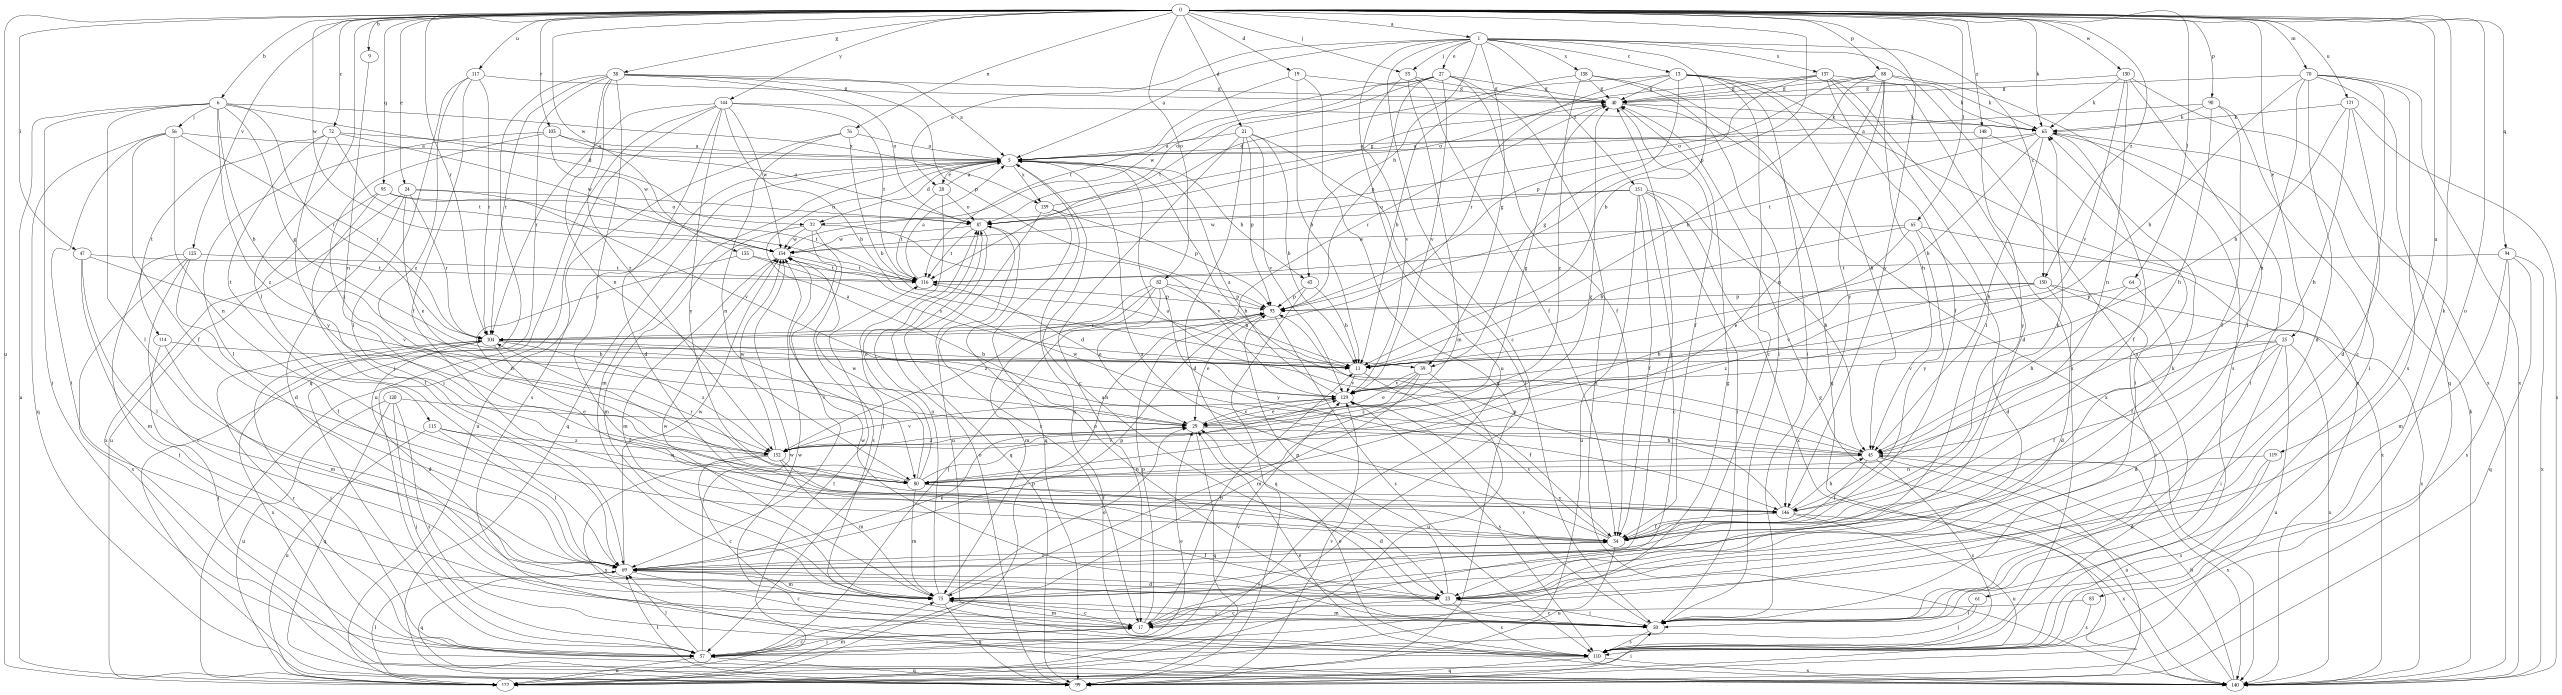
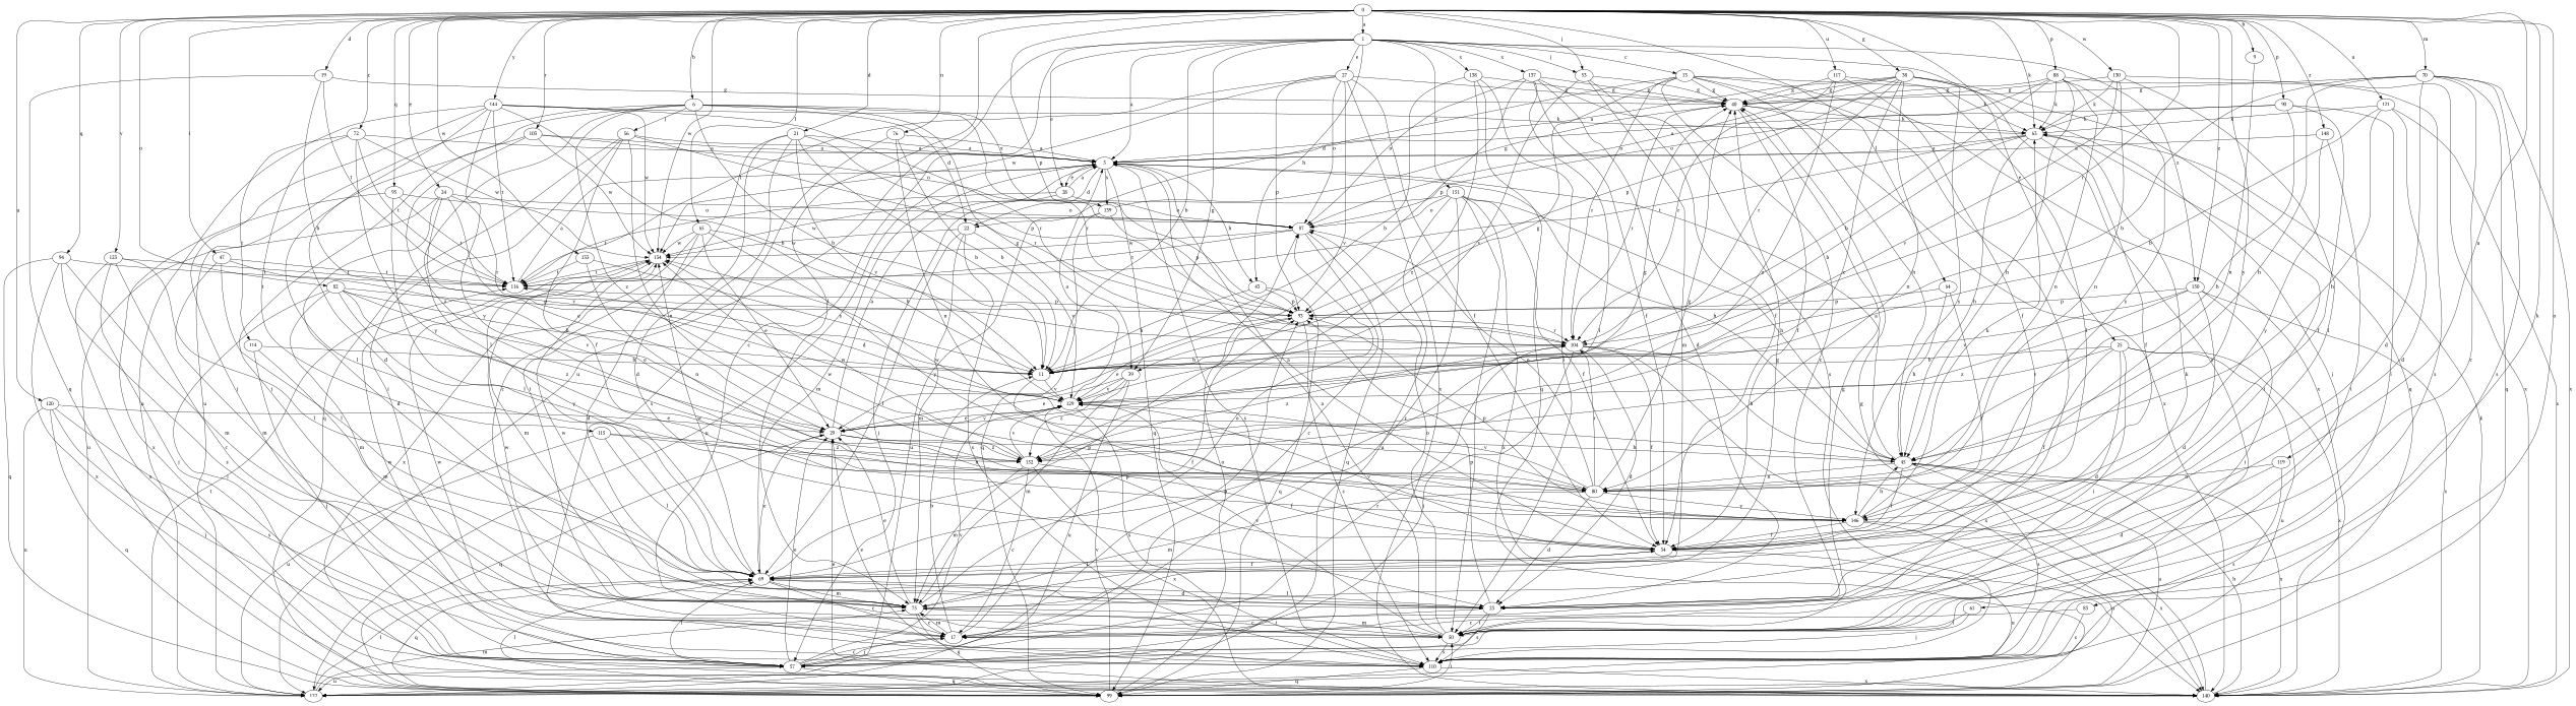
  strict digraph {
    fontname="PT Serif"
    node [fontname="PT Serif"]
    edge [fontname="PT Serif"]
    0
    1
    6
    9
    n5 [label=72]
    19
    21
    24
    25
    38
    47
    53
    61
    63
    64
    65
    69
    70
    76
    82
    83
    88
    90
    93
    94
    95
    103
    104
    117
    119
    120
    121
    123
    130
    133
    134
    144
    146
    148
    150
    5
    11
    13
    17
    27
    28
    39
    43
    110
    122
    137
    138
    151
    22
    139
    56
    57
    152
    80
    114
    115
    116
    99
    40
    129
    50
    23
    29
    87
    34
    140
    75
    45
    0 -> 1 [label=a]
    0 -> 6 [label=b]
    0 -> 9 [label=b]
    0 -> n5 [label=c]
    0 -> 19 [label=d]
    0 -> 21 [label=d]
    0 -> 24 [label=e]
    0 -> 25 [label=e]
    0 -> 38 [label=g]
    0 -> 47 [label=i]
    0 -> 53 [label=j]
    0 -> 61 [label=k]
    0 -> 63 [label=k]
    0 -> 64 [label=l]
    0 -> 65 [label=l]
    0 -> 69 [label=l]
    0 -> 70 [label=m]
    0 -> 76 [label=n]
    0 -> 82 [label=o]
    0 -> 83 [label=o]
    0 -> 88 [label=p]
    0 -> 90 [label=p]
    0 -> 93 [label=p]
    0 -> 94 [label=q]
    0 -> 95 [label=q]
    0 -> 103 [label=r]
    0 -> 104 [label=r]
    0 -> 117 [label=u]
    0 -> 119 [label=u]
-   0 -> 122 [label=u]
+   0 -> 120 [label=u]
    0 -> 121 [label=u]
    0 -> 123 [label=v]
    0 -> 130 [label=w]
    0 -> 133 [label=w]
    0 -> 134 [label=w]
    0 -> 144 [label=y]
    0 -> 146 [label=y]
    0 -> 148 [label=z]
    0 -> 150 [label=z]
    1 -> 53 [label=j]
    1 -> 150 [label=z]
    1 -> 5 [label=a]
    1 -> 11 [label=b]
    1 -> 13 [label=c]
    1 -> 17 [label=c]
    1 -> 27 [label=e]
    1 -> 28 [label=e]
    1 -> 39 [label=g]
    1 -> 43 [label=h]
    1 -> 110 [label=s]
    1 -> 122 [label=u]
    1 -> 137 [label=x]
    1 -> 138 [label=x]
    1 -> 151 [label=z]
    6 -> 69 [label=l]
    6 -> 104 [label=r]
    6 -> 11 [label=b]
    6 -> 39 [label=g]
    6 -> 122 [label=u]
    6 -> 22 [label=d]
    6 -> 139 [label=x]
    6 -> 56 [label=j]
    6 -> 57 [label=j]
    6 -> 152 [label=z]
    9 -> 80 [label=n]
    n5 -> 134 [label=w]
    n5 -> 146 [label=y]
    n5 -> 5 [label=a]
    n5 -> 114 [label=t]
    n5 -> 115 [label=t]
    n5 -> 116 [label=t]
    19 -> 11 [label=b]
    19 -> 116 [label=t]
    19 -> 99 [label=q]
    19 -> 40 [label=g]
    21 -> 93 [label=p]
    21 -> 5 [label=a]
    21 -> 11 [label=b]
    21 -> 17 [label=c]
    21 -> 129 [label=v]
    21 -> 50 [label=i]
    21 -> 23 [label=d]
    24 -> 104 [label=r]
    24 -> 122 [label=u]
    24 -> 129 [label=v]
    24 -> 23 [label=d]
    24 -> 29 [label=e]
    24 -> 87 [label=o]
    25 -> 11 [label=b]
    25 -> 122 [label=u]
    25 -> 129 [label=v]
    25 -> 50 [label=i]
    25 -> 23 [label=d]
    25 -> 34 [label=f]
    25 -> 140 [label=x]
    38 -> 93 [label=p]
    38 -> 104 [label=r]
    38 -> 146 [label=y]
    38 -> 5 [label=a]
    38 -> 57 [label=j]
    38 -> 152 [label=z]
    38 -> 80 [label=n]
    38 -> 99 [label=q]
    38 -> 40 [label=g]
    38 -> 87 [label=o]
    47 -> 69 [label=l]
    47 -> 116 [label=t]
    47 -> 29 [label=v]
    47 -> 75 [label=m]
    53 -> 40 [label=g]
    53 -> 129 [label=v]
    53 -> 34 [label=f]
    53 -> 75 [label=m]
    61 -> 57 [label=j]
    61 -> 50 [label=i]
    63 -> 5 [label=a]
    63 -> 11 [label=b]
    63 -> 116 [label=t]
    63 -> 50 [label=i]
    63 -> 34 [label=f]
    63 -> 45 [label=h]
    64 -> 93 [label=p]
    64 -> 34 [label=f]
    64 -> 45 [label=h]
    65 -> 134 [label=w]
    65 -> 146 [label=y]
    65 -> 11 [label=b]
    65 -> 23 [label=d]
    65 -> 29 [label=e]
    65 -> 140 [label=x]
    69 -> 93 [label=p]
    69 -> 134 [label=w]
    69 -> 17 [label=c]
    69 -> 99 [label=q]
    69 -> 23 [label=d]
    69 -> 29 [label=e]
    69 -> 34 [label=f]
    69 -> 75 [label=m]
    70 -> 11 [label=b]
    70 -> 17 [label=c]
    70 -> 110 [label=s]
    70 -> 99 [label=q]
    70 -> 40 [label=g]
    70 -> 23 [label=d]
    70 -> 140 [label=x]
    70 -> 45 [label=h]
    76 -> 5 [label=a]
    76 -> 11 [label=b]
    76 -> 110 [label=s]
    76 -> 80 [label=n]
    82 -> 93 [label=p]
    82 -> 146 [label=y]
    82 -> 11 [label=b]
    82 -> 57 [label=j]
    82 -> 152 [label=z]
    82 -> 29 [label=e]
    82 -> 75 [label=m]
    83 -> 17 [label=c]
    83 -> 110 [label=s]
    88 -> 63 [label=k]
    88 -> 146 [label=y]
    88 -> 11 [label=b]
    88 -> 110 [label=s]
    88 -> 80 [label=n]
    88 -> 40 [label=g]
    88 -> 87 [label=o]
    88 -> 45 [label=h]
    90 -> 63 [label=k]
    90 -> 5 [label=a]
    90 -> 50 [label=i]
    90 -> 34 [label=f]
    90 -> 45 [label=h]
    93 -> 104 [label=r]
    93 -> 110 [label=s]
    93 -> 29 [label=e]
    94 -> 110 [label=s]
    94 -> 116 [label=t]
    94 -> 99 [label=q]
    94 -> 140 [label=x]
    94 -> 75 [label=m]
    95 -> 69 [label=l]
    95 -> 116 [label=t]
    95 -> 87 [label=o]
    95 -> 140 [label=x]
    103 -> 69 [label=l]
    103 -> 134 [label=w]
    103 -> 5 [label=a]
    103 -> 152 [label=z]
    103 -> 87 [label=o]
    104 -> 11 [label=b]
    104 -> 57 [label=j]
    104 -> 152 [label=z]
    104 -> 23 [label=d]
    104 -> 34 [label=f]
    104 -> 140 [label=x]
    104 -> 45 [label=h]
    117 -> 69 [label=l]
    117 -> 104 [label=r]
    117 -> 152 [label=z]
    117 -> 40 [label=g]
    117 -> 34 [label=f]
    119 -> 110 [label=s]
    119 -> 80 [label=n]
    119 -> 23 [label=d]
    120 -> 110 [label=s]
    120 -> 122 [label=u]
    120 -> 57 [label=j]
    120 -> 99 [label=q]
    120 -> 29 [label=e]
    121 -> 63 [label=k]
    121 -> 11 [label=b]
    121 -> 23 [label=d]
    121 -> 140 [label=s]
    121 -> 45 [label=h]
    123 -> 69 [label=l]
    123 -> 17 [label=c]
    123 -> 57 [label=j]
    123 -> 116 [label=t]
    123 -> 140 [label=x]
    130 -> 63 [label=k]
    130 -> 69 [label=l]
    130 -> 80 [label=n]
    130 -> 40 [label=g]
    130 -> 129 [label=v]
    130 -> 140 [label=x]
    133 -> 11 [label=s]
    133 -> 80 [label=n]
    133 -> 116 [label=t]
    134 -> 116 [label=t]
    134 -> 75 [label=m]
    144 -> 63 [label=k]
    144 -> 104 [label=r]
    144 -> 134 [label=w]
    144 -> 146 [label=y]
    144 -> 11 [label=b]
    144 -> 122 [label=u]
    144 -> 57 [label=j]
    144 -> 116 [label=t]
    144 -> 23 [label=d]
    146 -> 63 [label=k]
    146 -> 93 [label=p]
    146 -> 122 [label=u]
    146 -> 34 [label=f]
    146 -> 140 [label=x]
    146 -> 45 [label=h]
    148 -> 146 [label=y]
    148 -> 5 [label=a]
    148 -> 50 [label=i]
    150 -> 93 [label=p]
    150 -> 152 [label=z]
    150 -> 129 [label=v]
    150 -> 50 [label=i]
    150 -> 23 [label=d]
    150 -> 140 [label=x]
    5 -> 28 [label=e]
    5 -> 43 [label=h]
    5 -> 110 [label=s]
    5 -> 122 [label=u]
    5 -> 22 [label=d]
    5 -> 139 [label=x]
    5 -> 99 [label=q]
    5 -> 75 [label=m]
    5 -> 45 [label=h]
    11 -> 129 [label=v]
    11 -> 34 [label=f]
    13 -> 63 [label=k]
    13 -> 104 [label=r]
    13 -> 17 [label=c]
    13 -> 39 [label=g]
    13 -> 22 [label=d]
    13 -> 40 [label=g]
    13 -> 50 [label=i]
    13 -> 140 [label=x]
    13 -> 45 [label=h]
    17 -> 93 [label=p]
    17 -> 11 [label=b]
    17 -> 57 [label=j]
    17 -> 75 [label=m]
    27 -> 93 [label=p]
    27 -> 134 [label=w]
    27 -> 116 [label=t]
    27 -> 40 [label=g]
    27 -> 129 [label=v]
    27 -> 87 [label=o]
    27 -> 34 [label=f]
    27 -> 140 [label=x]
    28 -> 5 [label=a]
    28 -> 57 [label=j]
    28 -> 116 [label=t]
    28 -> 87 [label=o]
    39 -> 122 [label=u]
    39 -> 152 [label=z]
    39 -> 129 [label=v]
    39 -> 29 [label=e]
    39 -> 75 [label=m]
    43 -> 93 [label=p]
    43 -> 11 [label=b]
    43 -> 99 [label=q]
    110 -> 134 [label=w]
    110 -> 99 [label=q]
    110 -> 29 [label=e]
    110 -> 140 [label=x]
    122 -> 69 [label=l]
    122 -> 116 [label=t]
    122 -> 75 [label=m]
    137 -> 69 [label=l]
    137 -> 93 [label=p]
    137 -> 110 [label=s]
    137 -> 40 [label=g]
    137 -> 23 [label=d]
    137 -> 87 [label=o]
    137 -> 34 [label=f]
    138 -> 11 [label=b]
    138 -> 152 [label=z]
    138 -> 99 [label=q]
    138 -> 40 [label=g]
    138 -> 50 [label=i]
    151 -> 134 [label=w]
    151 -> 17 [label=c]
    151 -> 122 [label=u]
    151 -> 50 [label=i]
    151 -> 87 [label=o]
    151 -> 34 [label=f]
    151 -> 140 [label=x]
    151 -> 45 [label=h]
    22 -> 69 [label=l]
    22 -> 134 [label=w]
    22 -> 110 [label=s]
    22 -> 129 [label=v]
    22 -> 75 [label=m]
    139 -> 93 [label=p]
    139 -> 122 [label=u]
    139 -> 99 [label=q]
    139 -> 40 [label=g]
    56 -> 104 [label=r]
    56 -> 5 [label=a]
    56 -> 80 [label=n]
    56 -> 99 [label=q]
    56 -> 50 [label=i]
    56 -> 34 [label=f]
    57 -> 69 [label=l]
    57 -> 93 [label=p]
    57 -> 104 [label=r]
    57 -> 134 [label=w]
    57 -> 17 [label=c]
    57 -> 122 [label=u]
    57 -> 99 [label=q]
    57 -> 40 [label=g]
    57 -> 129 [label=v]
    57 -> 29 [label=e]
    152 -> 134 [label=w]
    152 -> 17 [label=c]
    152 -> 129 [label=v]
    152 -> 34 [label=f]
    152 -> 140 [label=x]
    152 -> 75 [label=m]
    80 -> 104 [label=r]
    80 -> 134 [label=w]
    80 -> 146 [label=y]
    80 -> 40 [label=g]
    80 -> 129 [label=v]
    80 -> 23 [label=d]
    80 -> 87 [label=o]
    80 -> 75 [label=m]
    114 -> 11 [label=b]
    114 -> 57 [label=j]
    114 -> 75 [label=m]
    115 -> 69 [label=l]
    115 -> 122 [label=u]
    115 -> 152 [label=z]
    115 -> 80 [label=n]
    116 -> 93 [label=p]
    116 -> 5 [label=a]
    99 -> 69 [label=l]
    99 -> 129 [label=v]
    99 -> 50 [label=i]
    99 -> 87 [label=o]
    40 -> 63 [label=k]
    40 -> 104 [label=r]
    40 -> 34 [label=f]
    40 -> 140 [label=x]
    129 -> 5 [label=a]
    129 -> 110 [label=s]
    129 -> 116 [label=d]
    129 -> 29 [label=e]
    50 -> 134 [label=w]
    50 -> 5 [label=a]
    50 -> 110 [label=s]
    50 -> 129 [label=v]
    50 -> 87 [label=o]
    50 -> 75 [label=m]
    23 -> 69 [label=l]
    23 -> 93 [label=p]
    23 -> 17 [label=c]
    23 -> 110 [label=s]
    23 -> 50 [label=i]
    29 -> 5 [label=a]
    29 -> 152 [label=z]
    29 -> 99 [label=q]
    29 -> 40 [label=g]
    29 -> 129 [label=v]
    29 -> 45 [label=h]
    87 -> 134 [label=w]
    87 -> 17 [label=c]
    87 -> 116 [label=t]
    87 -> 99 [label=q]
    34 -> 69 [label=l]
    34 -> 5 [label=a]
    34 -> 122 [label=u]
    34 -> 129 [label=v]
    140 -> 63 [label=k]
    140 -> 40 [label=g]
    140 -> 29 [label=e]
    140 -> 45 [label=h]
    75 -> 63 [label=k]
    75 -> 134 [label=w]
    75 -> 17 [label=c]
    75 -> 99 [label=q]
    75 -> 40 [label=g]
    75 -> 50 [label=i]
    75 -> 29 [label=e]
    75 -> 87 [label=o]
    45 -> 134 [label=w]
    45 -> 5 [label=a]
    45 -> 110 [label=s]
    45 -> 80 [label=n]
    45 -> 99 [label=a]
    45 -> 34 [label=f]
    45 -> 140 [label=x]
  }
